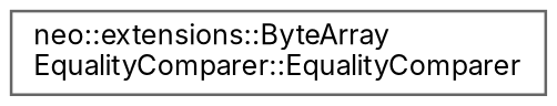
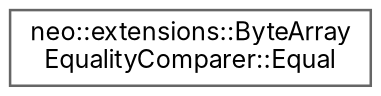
  digraph {
    rankdir=LR
    fontname=Inter
-   n1 [color=grey40 fillcolor=white fontname=Inter fontsize=10 height=0.2 label="neo::extensions::ByteArray\lEqualityComparer::EqualityComparer" shape=box style=filled width=0.4]
+   n1 [color=grey40 fillcolor=white fontname=Inter fontsize=10 height=0.2 label="neo::extensions::ByteArray\lEqualityComparer::Equal" shape=box style=filled width=0.4]
  }
